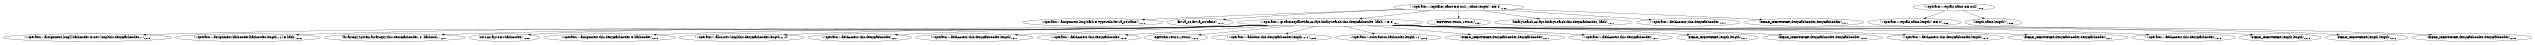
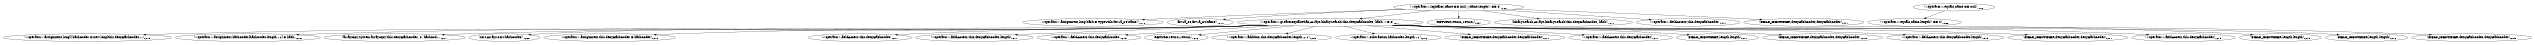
  digraph {
    n1 [label=<(&lt;operator&gt;.assignment,long hash = TypeUtils.fnv1a_64(name))<SUB>1270</SUB>>]
    n2 [label=<(&lt;operator&gt;.assignment,long[] hashCodes = new long[this.denyHashCodes....)<SUB>1275</SUB>>]
    n3 [label=<(&lt;operator&gt;.assignment,hashCodes[hashCodes.length - 1] = hash)<SUB>1276</SUB>>]
    n4 [label=<(arraycopy,System.arraycopy(this.denyHashCodes, 0, hashCod...)<SUB>1277</SUB>>]
    n5 [label=<(sort,Arrays.sort(hashCodes))<SUB>1228</SUB>>]
    n6 [label=<(&lt;operator&gt;.assignment,this.denyHashCodes = hashCodes)<SUB>1279</SUB>>]
    n7 [label=<(&lt;operator&gt;.logicalOr,name == null || name.length() == 0)<SUB>1266</SUB>>]
    n8 [label=<(fnv1a_64,fnv1a_64(name))<SUB>1270</SUB>>]
    n9 [label=<(&lt;operator&gt;.greaterEqualsThan,Arrays.binarySearch(this.denyHashCodes, hash) &gt;= 0)<SUB>1271</SUB>>]
    n10 [label=<(RETURN,return;,return;)<SUB>1267</SUB>>]
    n11 [label=<(binarySearch,Arrays.binarySearch(this.denyHashCodes, hash))<SUB>1271</SUB>>]
    n12 [label=<(&lt;operator&gt;.fieldAccess,this.denyHashCodes)<SUB>1271</SUB>>]
    n13 [label=<(FIELD_IDENTIFIER,denyHashCodes,denyHashCodes)<SUB>1271</SUB>>]
-   n14 [label=<(&lt;operator&gt;.alloc,new long[this.denyHashCodes.length + 1])>]
    n15 [label=<(&lt;operator&gt;.fieldAccess,this.denyHashCodes)<SUB>1277</SUB>>]
    n16 [label=<(&lt;operator&gt;.fieldAccess,this.denyHashCodes.length)<SUB>1277</SUB>>]
    n17 [label=<(&lt;operator&gt;.fieldAccess,this.denyHashCodes)<SUB>1279</SUB>>]
    n18 [label=<(RETURN,return;,return;)<SUB>1272</SUB>>]
    n19 [label=<(&lt;operator&gt;.addition,this.denyHashCodes.length + 1)<SUB>1275</SUB>>]
    n20 [label=<(&lt;operator&gt;.subtraction,hashCodes.length - 1)<SUB>1276</SUB>>]
    n21 [label=<(FIELD_IDENTIFIER,denyHashCodes,denyHashCodes)<SUB>1277</SUB>>]
    n22 [label=<(&lt;operator&gt;.fieldAccess,this.denyHashCodes)<SUB>1277</SUB>>]
    n23 [label=<(FIELD_IDENTIFIER,length,length)<SUB>1277</SUB>>]
    n24 [label=<(FIELD_IDENTIFIER,denyHashCodes,denyHashCodes)<SUB>1279</SUB>>]
    n25 [label=<(&lt;operator&gt;.fieldAccess,this.denyHashCodes.length)<SUB>1275</SUB>>]
    n26 [label=<(FIELD_IDENTIFIER,denyHashCodes,denyHashCodes)<SUB>1277</SUB>>]
    n27 [label=<(&lt;operator&gt;.fieldAccess,this.denyHashCodes)<SUB>1275</SUB>>]
    n28 [label=<(FIELD_IDENTIFIER,length,length)<SUB>1275</SUB>>]
    n29 [label=<(FIELD_IDENTIFIER,length,length)<SUB>1276</SUB>>]
    n30 [label=<(FIELD_IDENTIFIER,denyHashCodes,denyHashCodes)<SUB>1275</SUB>>]
    n31 [label=<(&lt;operator&gt;.equals,name == null)<SUB>1266</SUB>>]
    n32 [label=<(&lt;operator&gt;.equals,name.length() == 0)<SUB>1266</SUB>>]
-   n33 [label=<(length,name.length())<SUB>1266</SUB>>]
    n7 -> n1
    n7 -> n8
    n7 -> n9
    n7 -> n10
    n7 -> n11
    n7 -> n12
    n7 -> n13
    n9 -> n2
    n9 -> n3
    n9 -> n4
    n9 -> n5
    n9 -> n6
-   n9 -> n14
    n9 -> n15
    n9 -> n16
    n9 -> n17
    n9 -> n18
    n9 -> n19
    n9 -> n20
    n9 -> n21
    n9 -> n22
    n9 -> n23
    n9 -> n24
    n9 -> n25
    n9 -> n26
    n9 -> n27
    n9 -> n28
    n9 -> n29
    n9 -> n30
    n31 -> n32
-   n31 -> n33
  }
